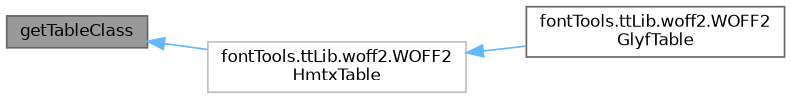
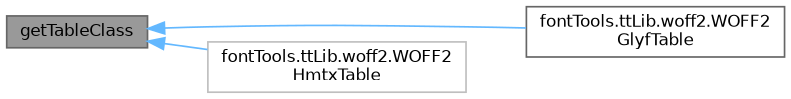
  digraph {
    rankdir=LR
    node [color=gray40 fillcolor=white fontname=Helvetica fontsize=10 shape=box style=filled]
    edge [color=steelblue1 dir=back fontname=Helvetica fontsize=10 labelfontname=Helvetica labelfontsize=10 style=solid]
    n1 [fillcolor=grey60 fontcolor=black height=0.2 label=getTableClass width=0.4]
    n2 [height=0.2 label="fontTools.ttLib.woff2.WOFF2\lGlyfTable" width=0.4]
    n3 [color=grey75 height=0.2 label="fontTools.ttLib.woff2.WOFF2\lHmtxTable" width=0.4]
-   n3 -> n2
+   n1 -> n2
    n1 -> n3
  }
